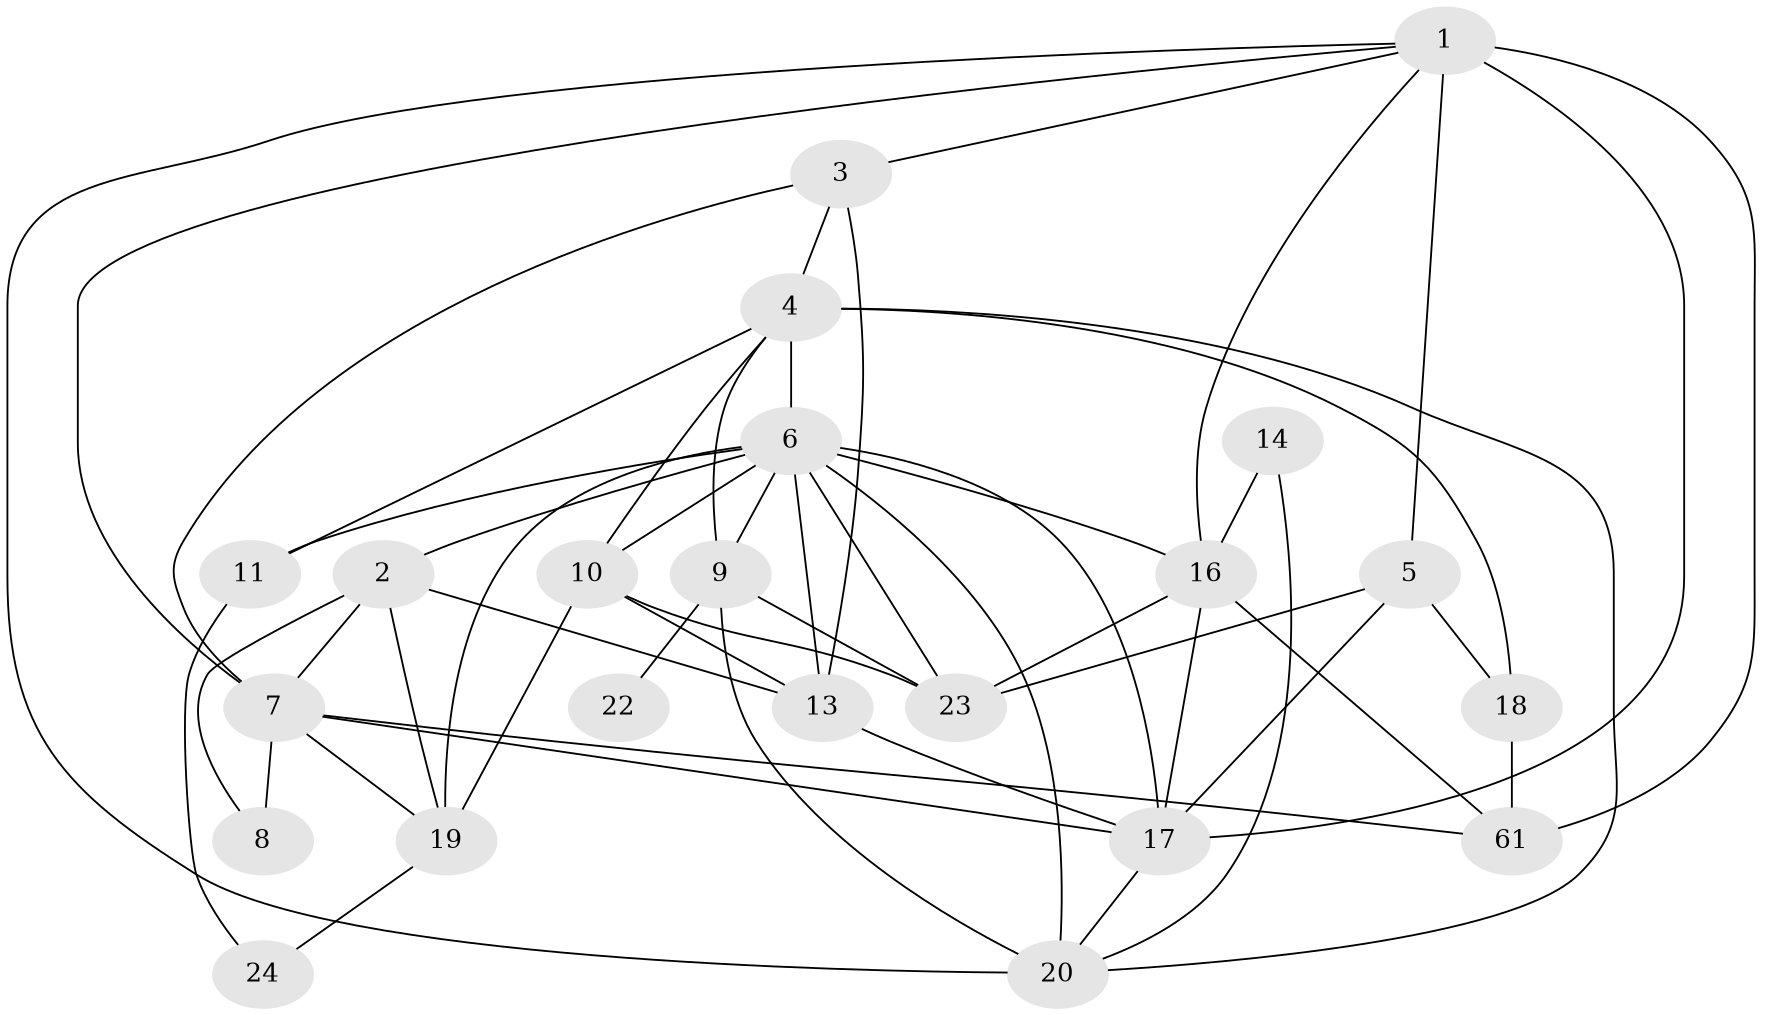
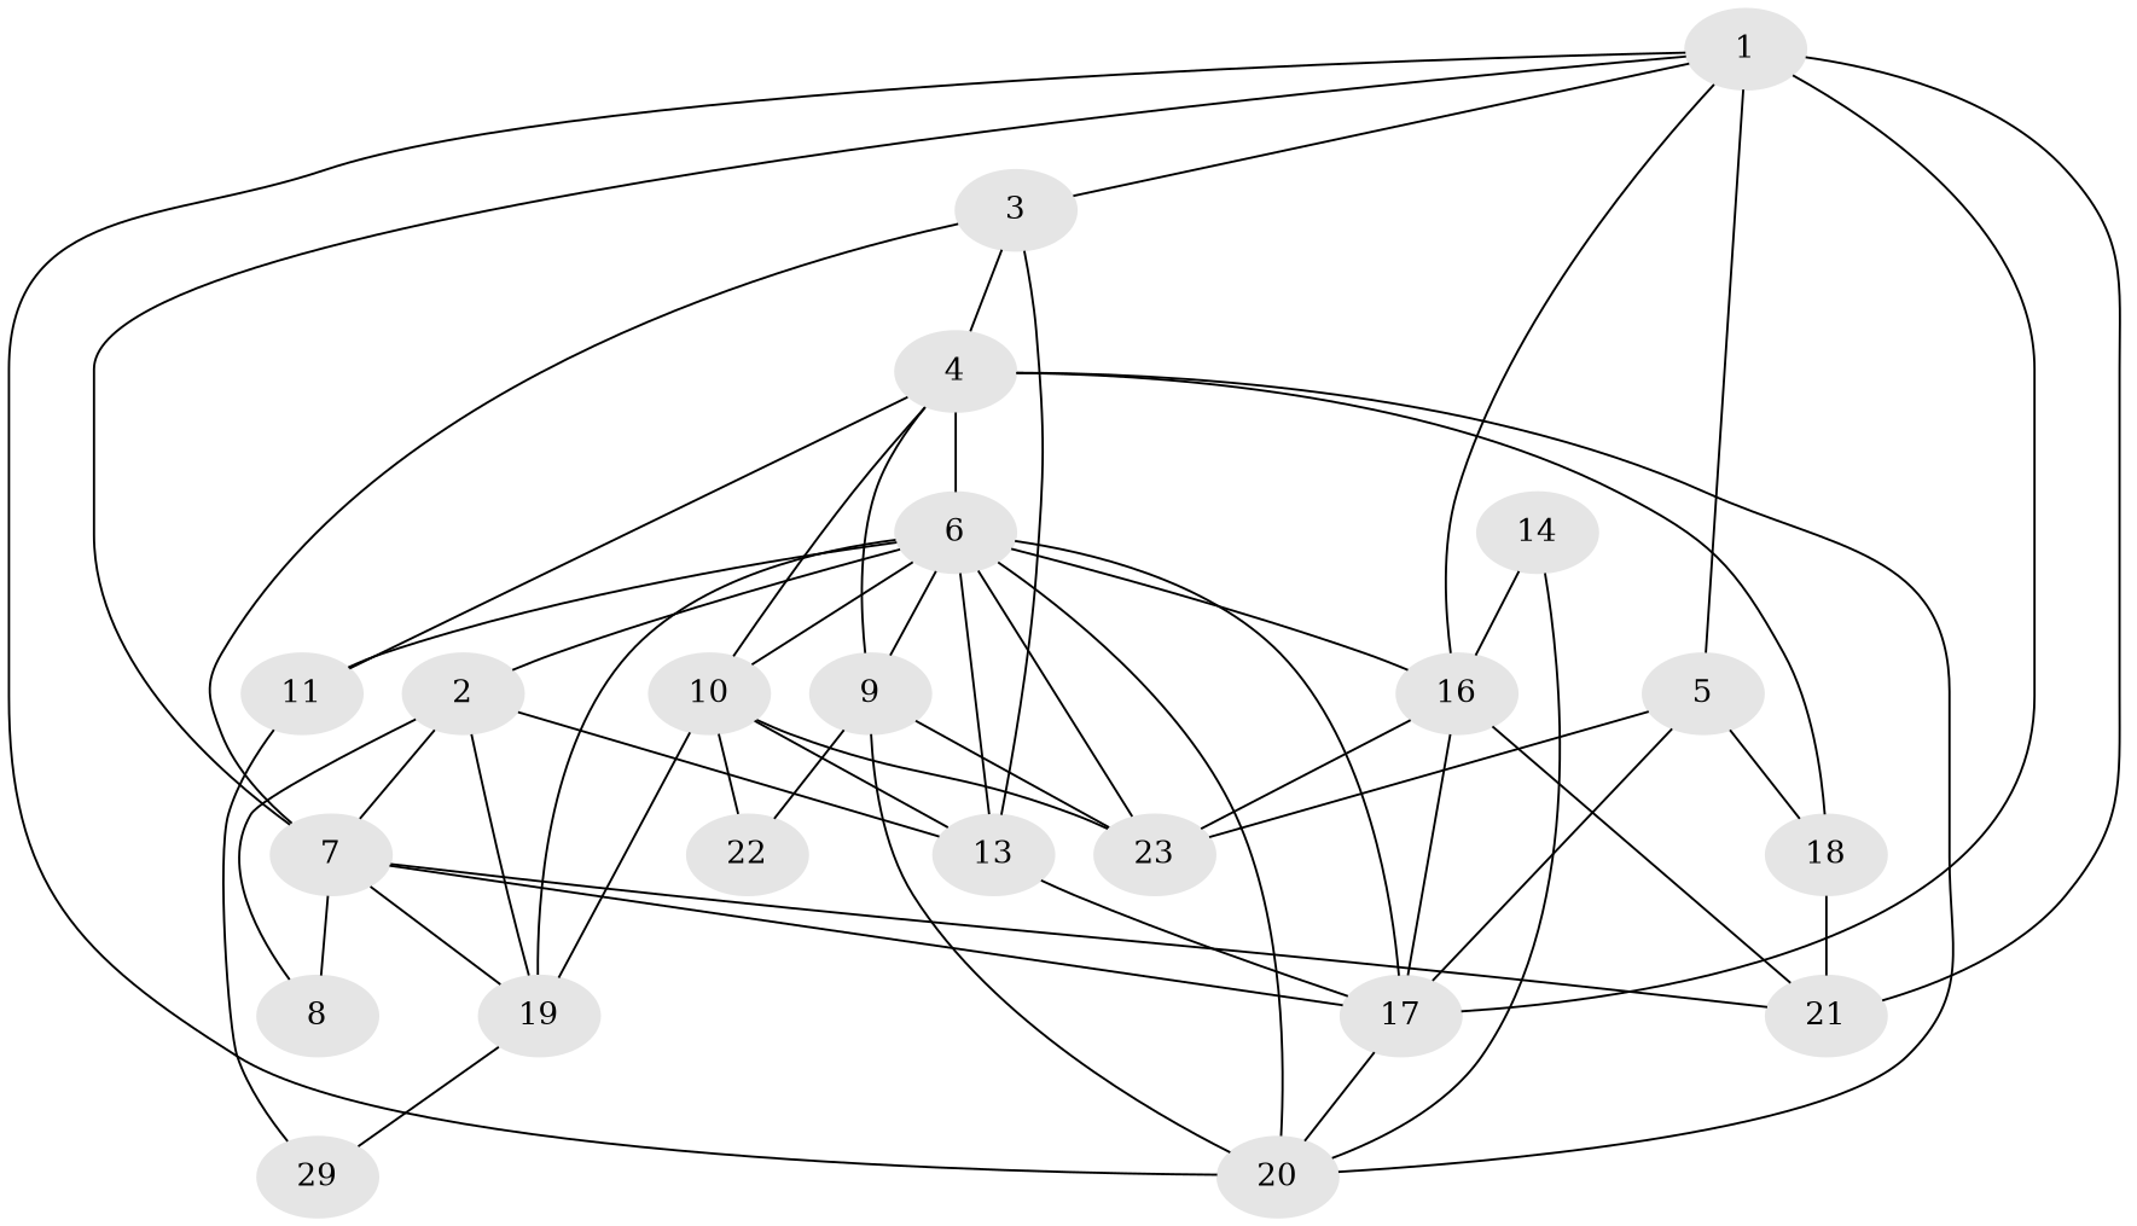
  graph {
    node [color=gray90 style=filled]
    edge [weight=1.0]
    1
    3
    5
    7
    16
    17
    20
-   21 [label=61]
+   21
    13
    4
    18
    23
    8
    19
    2
-   24
+   24 [label=29]
    11
    6
    9
    10
    22
    14
    1 -- 3
    1 -- 5 [weight=3.0]
    1 -- 7
    1 -- 16
    1 -- 17
    1 -- 20
    1 -- 21
    3 -- 7
    3 -- 13
    3 -- 4
    5 -- 17 [weight=2.0]
    5 -- 18
    5 -- 23
    7 -- 17 [weight=2.0]
    7 -- 21
    7 -- 8
    7 -- 19
    16 -- 17
    16 -- 21
    16 -- 23
    17 -- 20
    13 -- 17 [weight=3.0]
    4 -- 20 [weight=2.0]
    4 -- 18
    4 -- 11
    4 -- 6
    4 -- 9 [weight=2.0]
    4 -- 10
    18 -- 21 [weight=2.0]
    19 -- 24
    2 -- 7 [weight=2.0]
    2 -- 13
    2 -- 8
    2 -- 19
    11 -- 24
    6 -- 16
    6 -- 17
    6 -- 20 [weight=2.0]
    6 -- 13
    6 -- 23 [weight=2.0]
    6 -- 19 [weight=2.0]
    6 -- 2 [weight=2.0]
    6 -- 11
    6 -- 9 [weight=2.0]
    6 -- 10
    9 -- 20 [weight=4.0]
    9 -- 23
    9 -- 22 [weight=2.0]
    10 -- 13
    10 -- 23
    10 -- 19 [weight=2.0]
+   10 -- 22
    14 -- 16
    14 -- 20
  }
